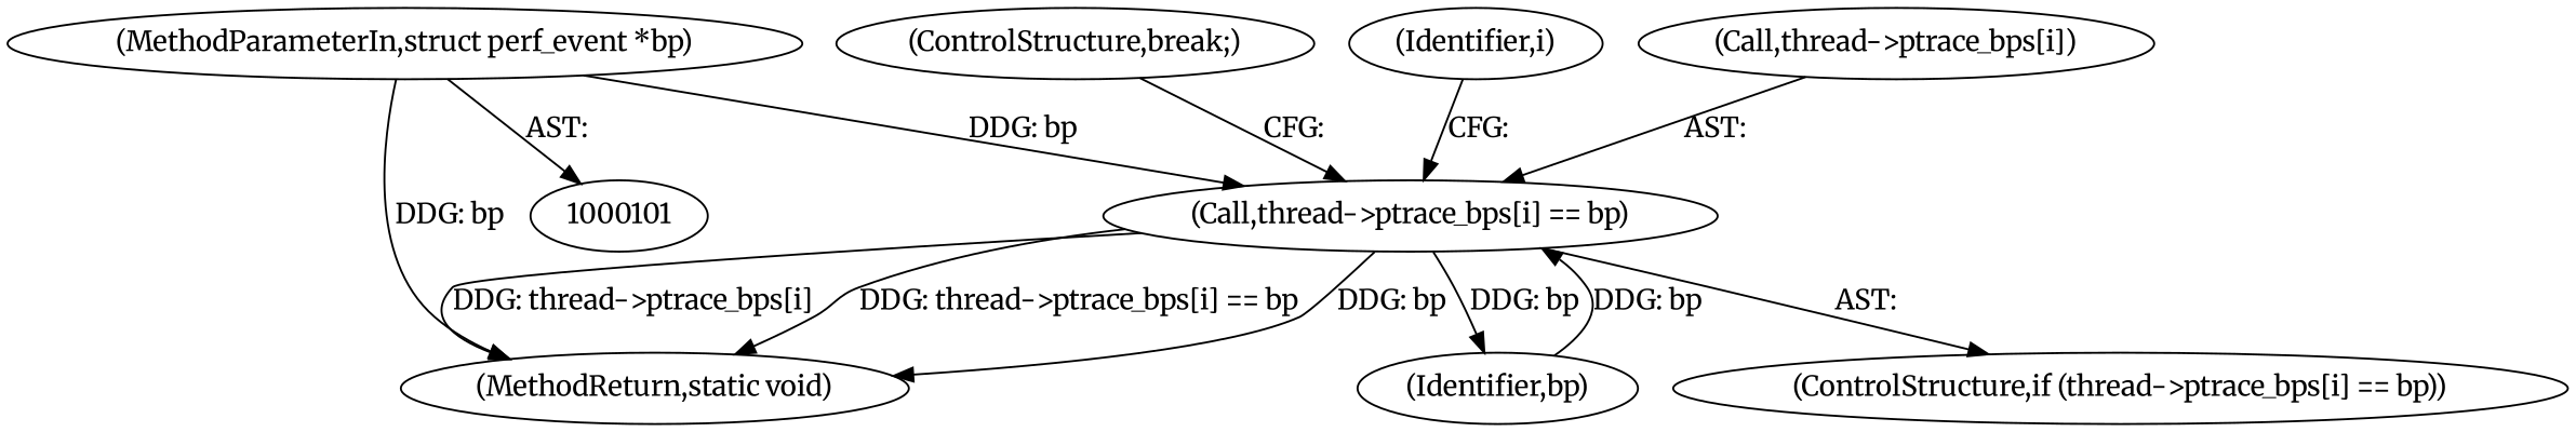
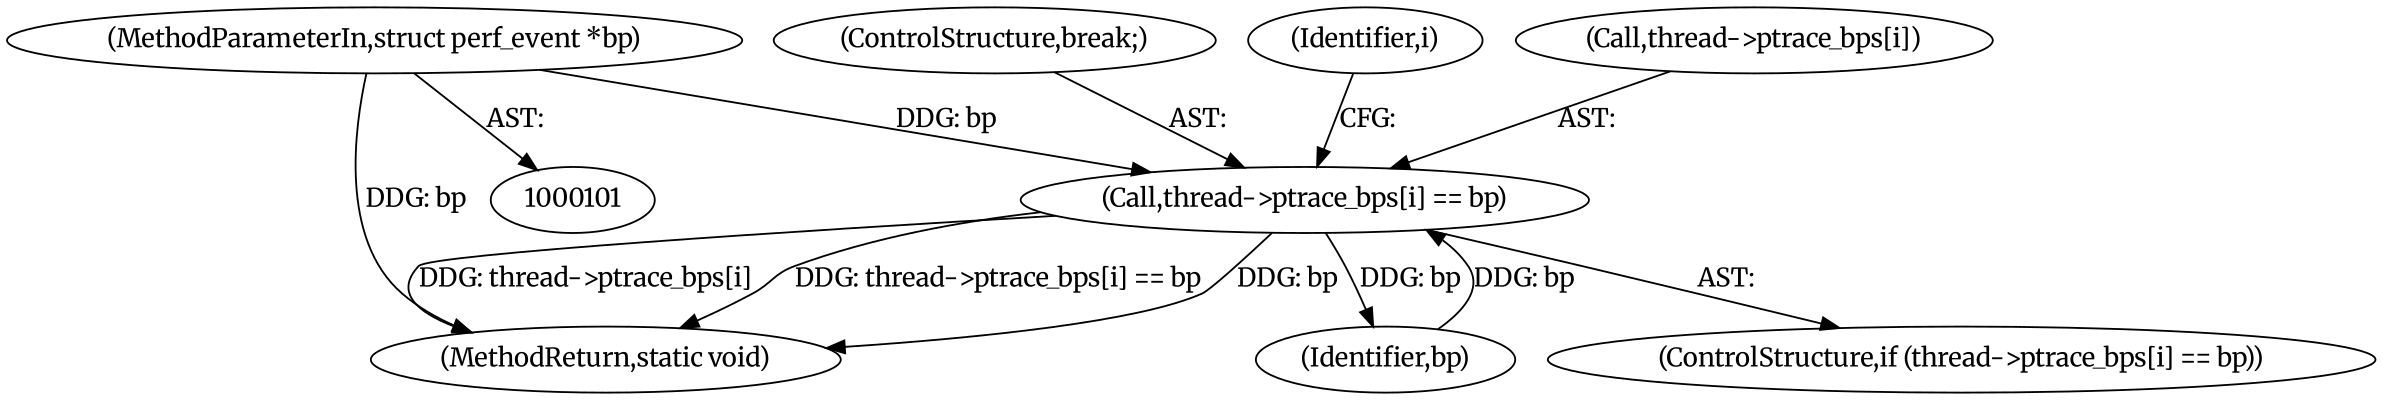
  digraph {
    fontname=Merriweather
    node [fontname=Merriweather]
    edge [fontname=Merriweather]
    n1 [label="(Call,thread->ptrace_bps[i] == bp)"]
    n2 [label="(ControlStructure,if (thread->ptrace_bps[i] == bp))"]
    n3 [label="(MethodReturn,static void)"]
    n4 [label="(Identifier,bp)"]
    n5 [label="(MethodParameterIn,struct perf_event *bp)"]
    1000101
    n7 [label="(ControlStructure,break;)"]
    n8 [label="(Identifier,i)"]
    n9 [label="(Call,thread->ptrace_bps[i])"]
    n1 -> n2 [label="AST: "]
    n1 -> n3 [label="DDG: thread->ptrace_bps[i]"]
    n1 -> n3 [label="DDG: thread->ptrace_bps[i] == bp"]
    n1 -> n3 [label="DDG: bp"]
    n1 -> n4 [label="DDG: bp"]
    n4 -> n1 [label="DDG: bp"]
    n5 -> n1 [label="DDG: bp"]
    n5 -> n3 [label="DDG: bp"]
    n5 -> 1000101 [label="AST: "]
-   n7 -> n1 [label="CFG: "]
+   n7 -> n1 [label="AST: "]
    n8 -> n1 [label="CFG: "]
    n9 -> n1 [label="AST: "]
  }
